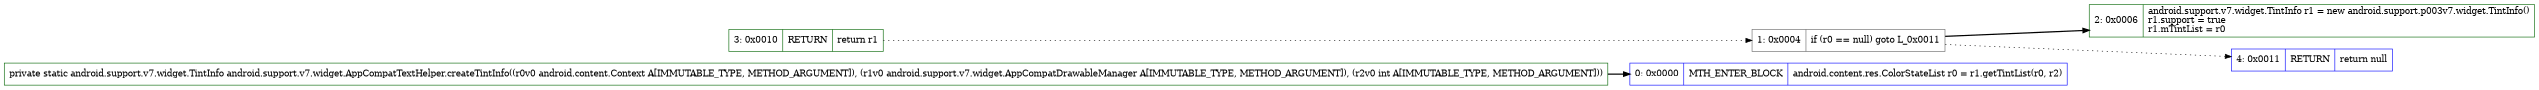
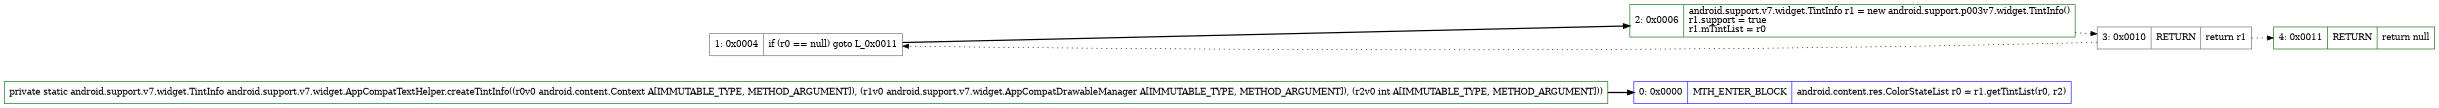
  digraph {
    rankdir=LR
    node [color=blue shape=record]
    edge [style=dotted]
    n1 [label="{0\:\ 0x0000|MTH_ENTER_BLOCK\l|android.content.res.ColorStateList r0 = r1.getTintList(r0, r2)\l}"]
    n2 [color=gray40 label="{1\:\ 0x0004|if (r0 == null) goto L_0x0011\l}"]
    n3 [color=darkgreen label="{2\:\ 0x0006|android.support.v7.widget.TintInfo r1 = new android.support.p003v7.widget.TintInfo()\lr1.support = true\lr1.mTintList = r0\l}"]
-   n4 [label="{4\:\ 0x0011|RETURN\l|return null\l}"]
-   n5 [color=darkgreen label="{3\:\ 0x0010|RETURN\l|return r1\l}"]
+   n4 [color=darkgreen label="{4\:\ 0x0011|RETURN\l|return null\l}"]
+   n5 [color=gray40 label="{3\:\ 0x0010|RETURN\l|return r1\l}"]
    n6 [color=darkgreen label="{private static android.support.v7.widget.TintInfo android.support.v7.widget.AppCompatTextHelper.createTintInfo((r0v0 android.content.Context A[IMMUTABLE_TYPE, METHOD_ARGUMENT]), (r1v0 android.support.v7.widget.AppCompatDrawableManager A[IMMUTABLE_TYPE, METHOD_ARGUMENT]), (r2v0 int A[IMMUTABLE_TYPE, METHOD_ARGUMENT])) }"]
    n2 -> n3 [style=bold]
-   n2 -> n4
+   n5 -> n4
+   n3 -> n5
    n5 -> n2
    n6 -> n1 [style=bold]
  }
